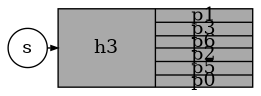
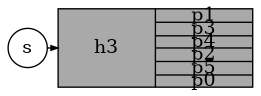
  digraph {
    nodesep=0.1
    ranksep=0.1
    rankdir=LR
    node [fillcolor=darkgray fixedsize=1]
-   n1 [height=0.8 label="{h3|{p1|p3|p6|p2|p5|p0}}" shape=record style=filled width=2]
+   n1 [height=0.8 label="{h3|{p1|p3|p4|p2|p5|p0}}" shape=record style=filled width=2]
    s [height=0.4 shape=circle width=0.4]
    s -> n1 [arrowsize=0.5]
  }
